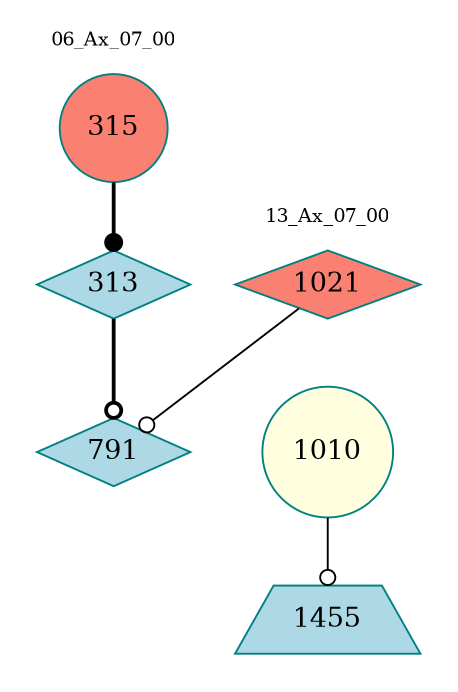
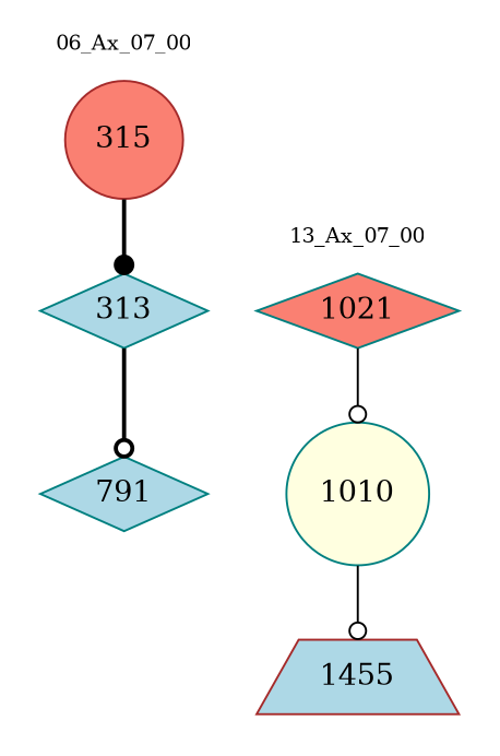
  digraph {
    node [color=teal fillcolor=lightblue shape=diamond style=filled]
    edge [arrowhead=odot color=black style=bold]
-   n1 [fillcolor=salmon label=315 shape=circle]
+   n1 [color=brown fillcolor=salmon label=315 shape=circle]
    n2 [label=313]
    n3 [label=791]
    n4 [fillcolor=salmon label=1021]
    n5 [fillcolor=lightyellow label=1010 shape=circle]
-   n6 [label=1455 shape=trapezium]
+   n6 [color=brown label=1455 shape=trapezium]
    subgraph cluster_1 {
      color=white
      fontsize=10
      label="06_Ax_07_00"
      n1
      n2
      n3
    }
    subgraph cluster_2 {
      color=white
      fontsize=10
      label="13_Ax_07_00"
      n4
      n5
      n6
    }
    n1 -> n2 [arrowhead=dot]
    n2 -> n3
-   n4 -> n3 [style=solid]
+   n4 -> n5 [style=solid]
    n5 -> n6 [style=solid]
  }
